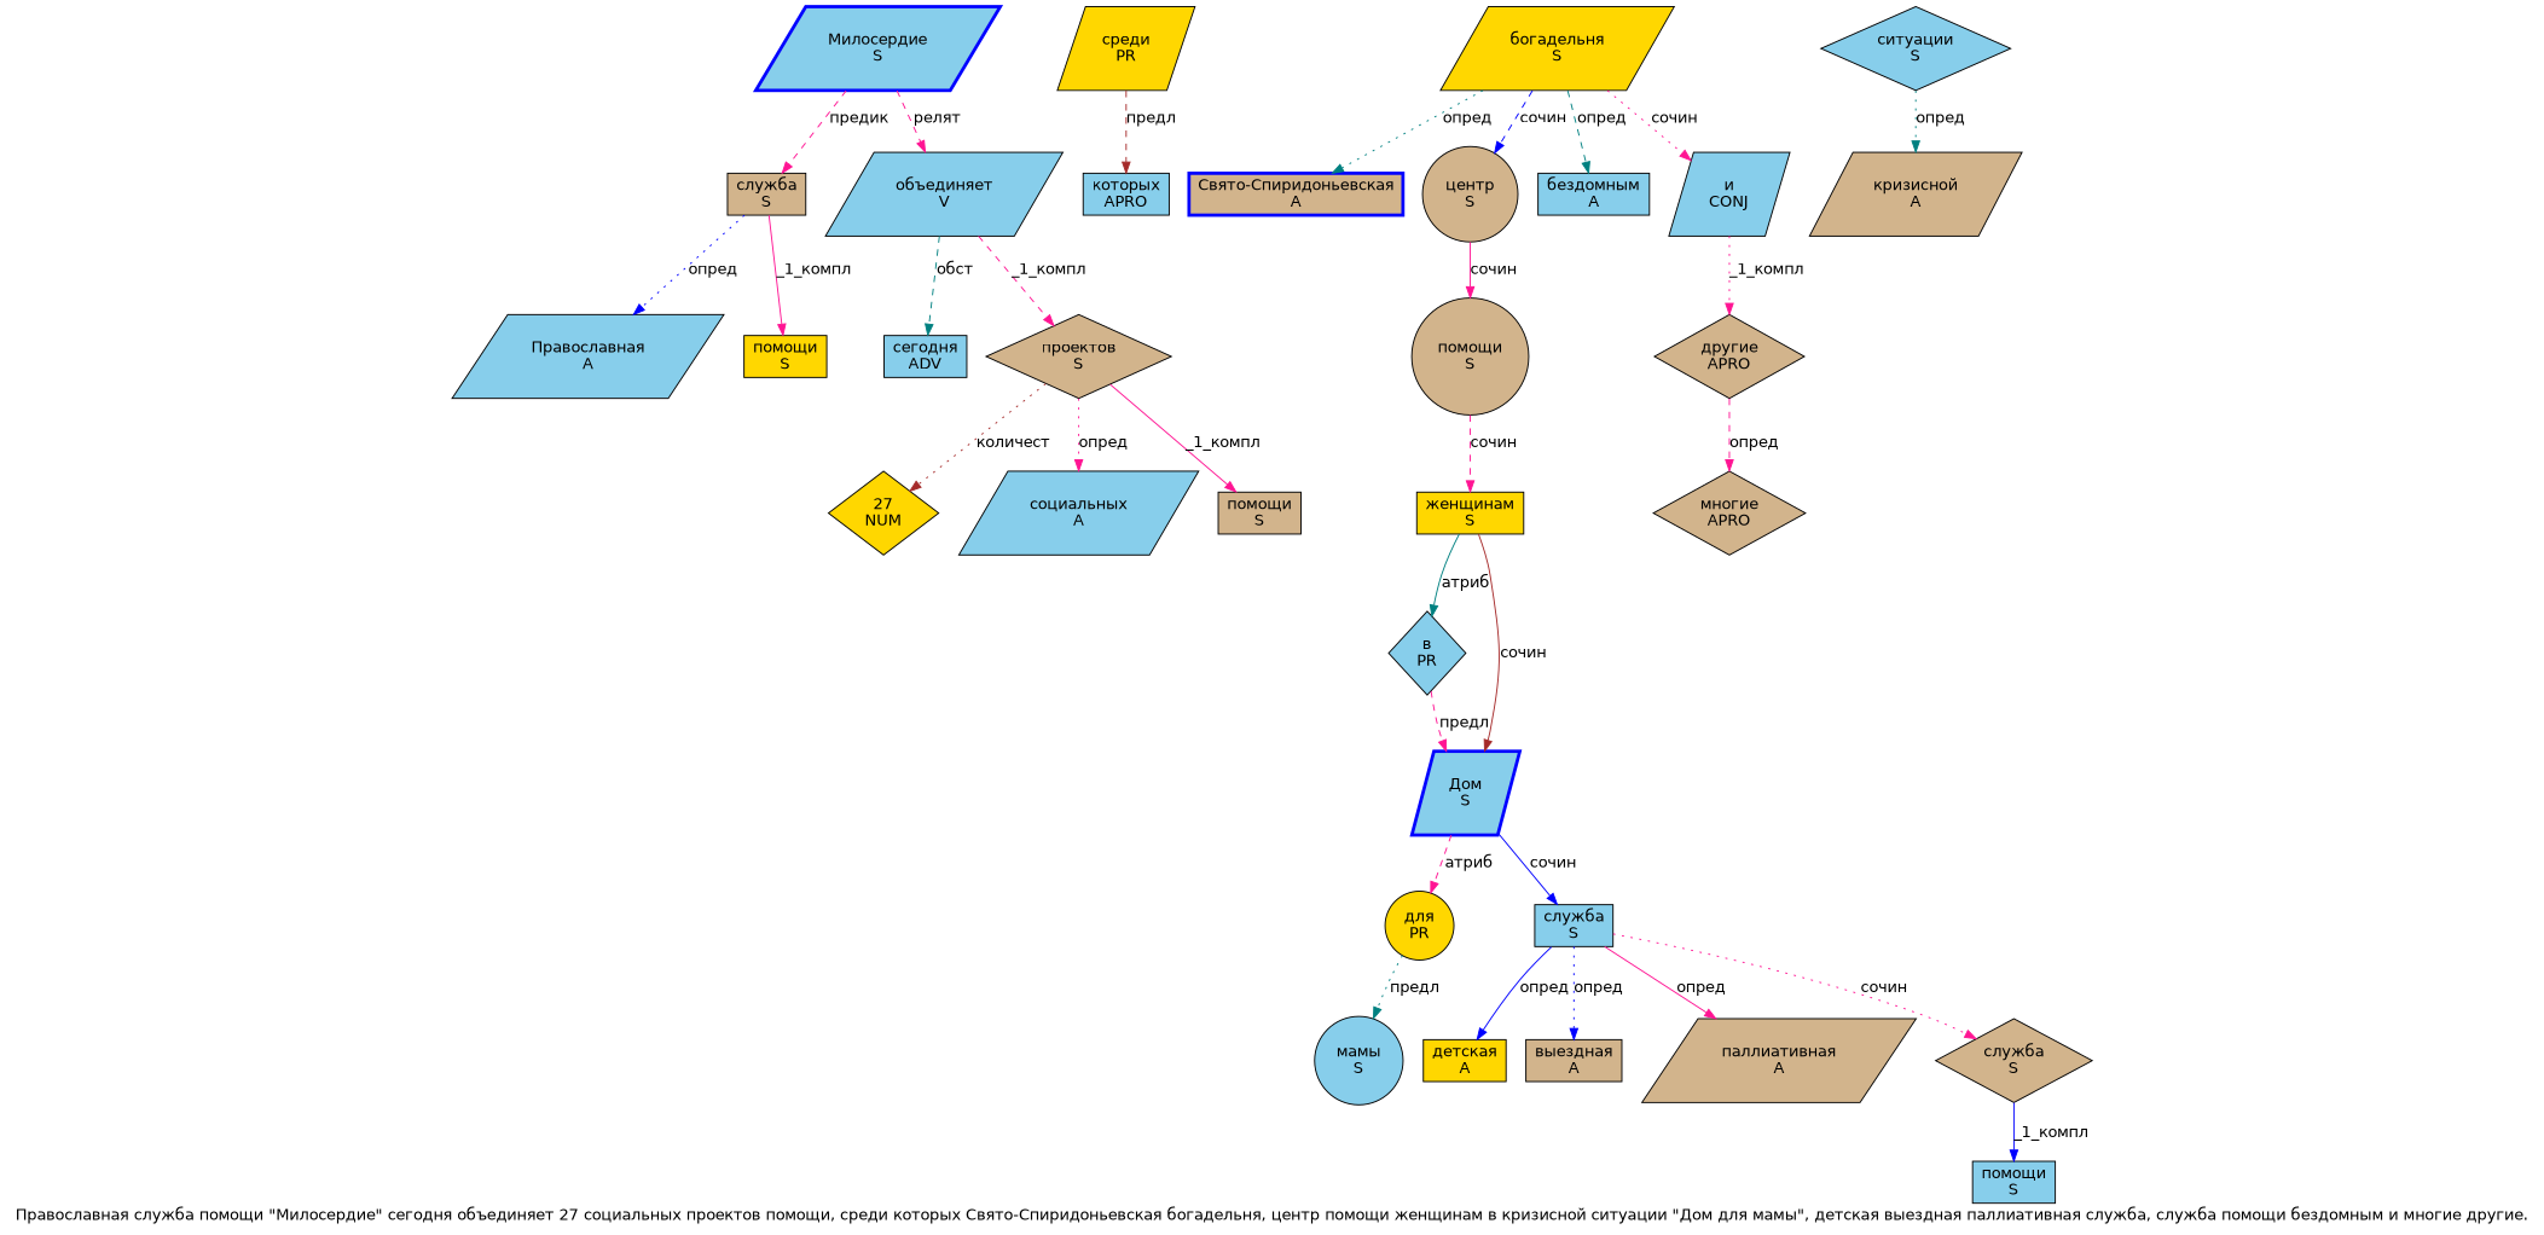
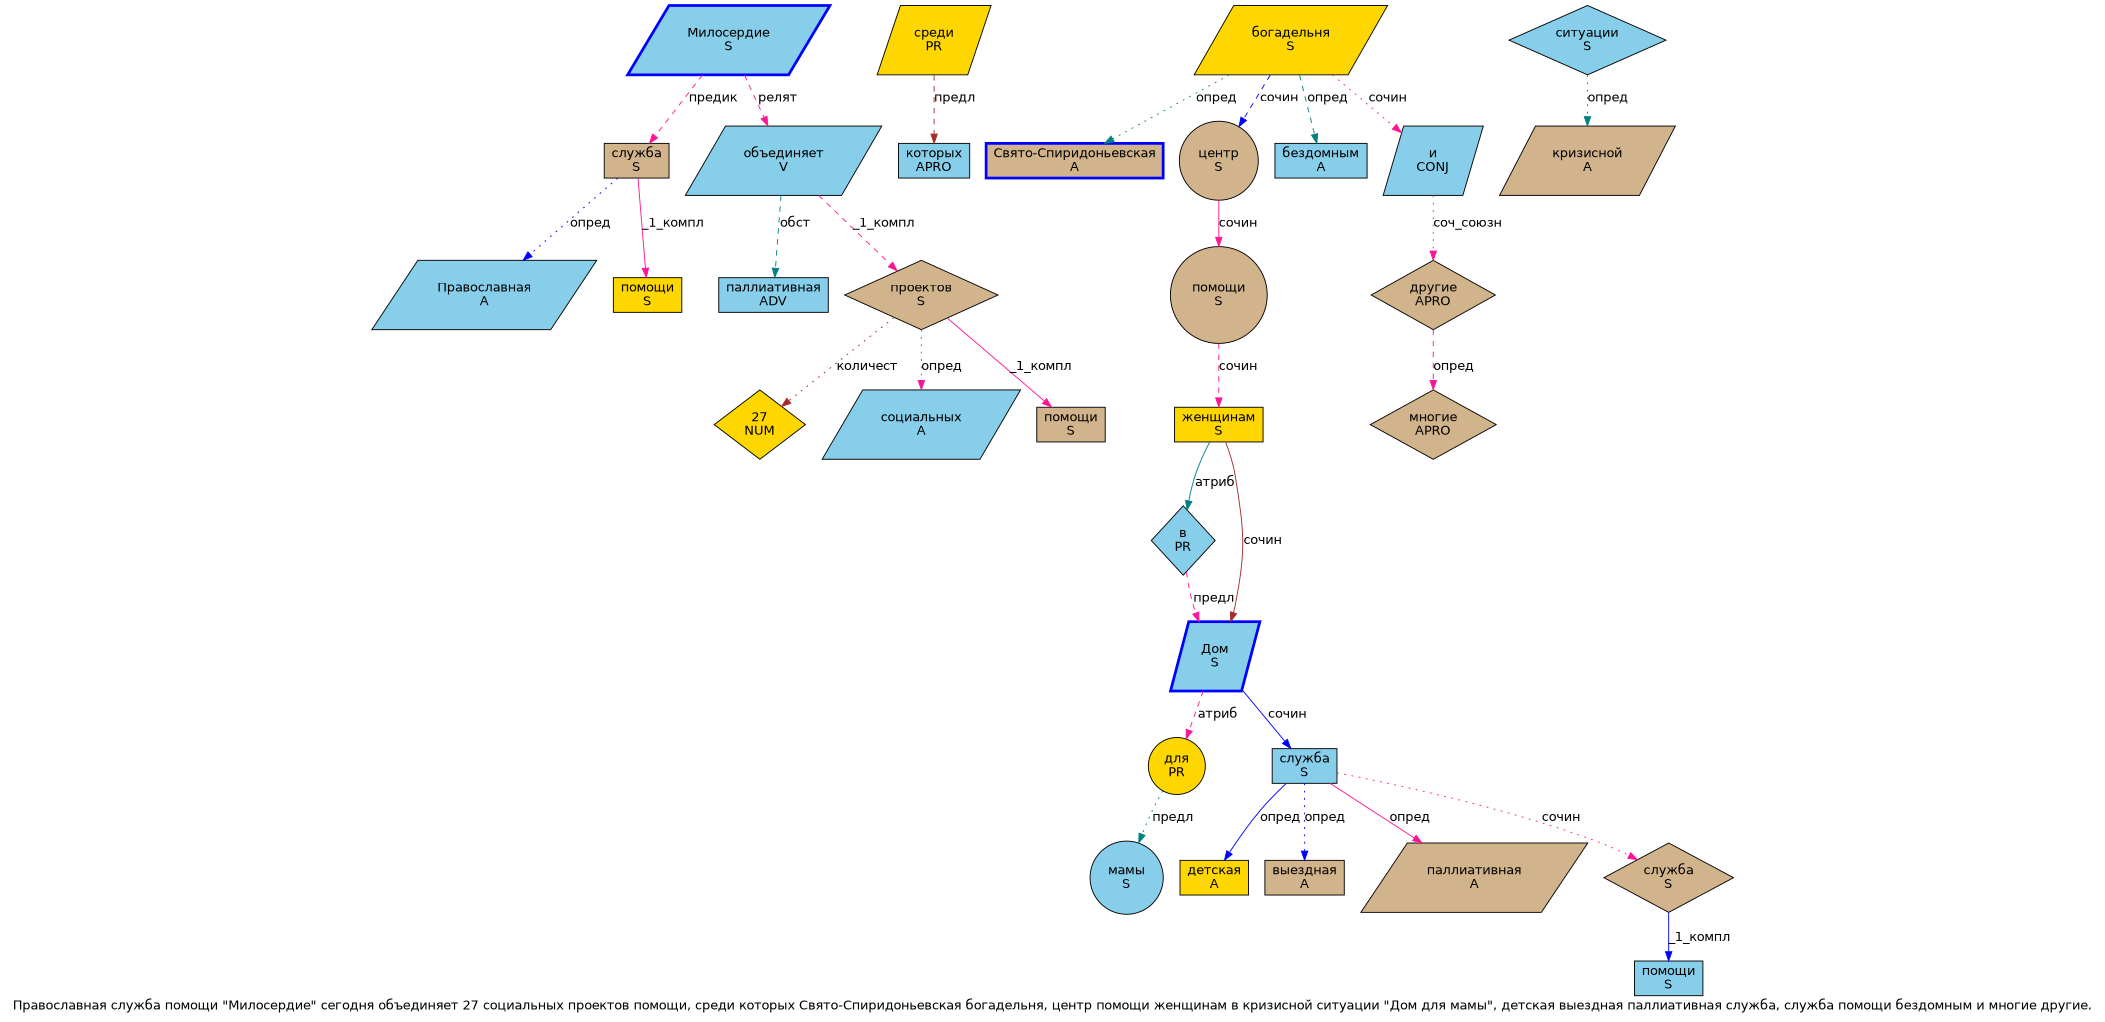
  digraph {
    fontname="DejaVu Sans"
    label="Православная служба помощи \"Милосердие\" сегодня объединяет 27 социальных проектов помощи, среди которых Свято-Спиридоньевская богадельня, центр помощи женщинам в кризисной ситуации \"Дом для мамы\", детская выездная паллиативная служба, служба помощи бездомным и многие другие."
    node [fillcolor=skyblue fontname="DejaVu Sans" penwidth=1 shape=box style=filled]
    edge [color=deeppink fontname="DejaVu Sans" style=dashed]
    n1 [label="Православная\nA" shape=parallelogram]
    n2 [fillcolor=tan label="служба\nS"]
    n3 [fillcolor=gold label="помощи\nS"]
    n4 [color=blue label="Милосердие\nS" penwidth=3 shape=parallelogram]
    n5 [label="объединяет\nV" shape=parallelogram]
-   n6 [label="сегодня\nADV"]
+   n6 [label="паллиативная\nADV"]
    n7 [fillcolor=tan label="проектов\nS" shape=diamond]
    n8 [fillcolor=gold label="27\nNUM" shape=diamond]
    n9 [label="социальных\nA" shape=parallelogram]
    n10 [fillcolor=tan label="помощи\nS"]
    n11 [fillcolor=gold label="среди\nPR" shape=parallelogram]
    n12 [label="которых\nAPRO"]
    n13 [color=blue fillcolor=tan label="Свято-Спиридоньевская\nA" penwidth=3]
    n14 [fillcolor=gold label="богадельня\nS" shape=parallelogram]
    n15 [fillcolor=tan label="центр\nS" shape=circle]
    n16 [label="бездомным\nA"]
    n17 [label="и\nCONJ" shape=parallelogram]
    n18 [fillcolor=tan label="помощи\nS" shape=circle]
    n19 [fillcolor=tan label="другие\nAPRO" shape=diamond]
    n20 [fillcolor=gold label="женщинам\nS"]
    n21 [label="в\nPR" shape=diamond]
    n22 [color=blue label="Дом\nS" penwidth=3 shape=parallelogram]
    n23 [fillcolor=gold label="для\nPR" shape=circle]
    n24 [label="служба\nS"]
    n25 [label="ситуации\nS" shape=diamond]
    n26 [fillcolor=tan label="кризисной\nA" shape=parallelogram]
    n27 [label="мамы\nS" shape=circle]
    n28 [fillcolor=gold label="детская\nA"]
    n29 [fillcolor=tan label="выездная\nA"]
    n30 [fillcolor=tan label="паллиативная\nA" shape=parallelogram]
    n31 [fillcolor=tan label="служба\nS" shape=diamond]
    n32 [label="помощи\nS"]
    n33 [fillcolor=tan label="многие\nAPRO" shape=diamond]
    n2 -> n1 [color=blue label="опред" style=dotted]
    n2 -> n3 [label="_1_компл" style=solid]
    n4 -> n2 [label="предик"]
    n4 -> n5 [label="релят"]
    n5 -> n6 [color=teal label="обст"]
    n5 -> n7 [label="_1_компл"]
    n7 -> n8 [color=brown label="количест" style=dotted]
    n7 -> n9 [label="опред" style=dotted]
    n7 -> n10 [label="_1_компл" style=solid]
    n11 -> n12 [color=brown label="предл"]
    n14 -> n13 [color=teal label="опред" style=dotted]
    n14 -> n15 [color=blue label="сочин"]
    n14 -> n16 [color=teal label="опред"]
    n14 -> n17 [label="сочин" style=dotted]
    n15 -> n18 [label="сочин" style=solid]
-   n17 -> n19 [label="_1_компл" style=dotted]
+   n17 -> n19 [label="соч_союзн" style=dotted]
    n18 -> n20 [label="сочин"]
    n19 -> n33 [label="опред"]
    n20 -> n21 [color=teal label="атриб" style=solid]
    n20 -> n22 [color=brown label="сочин" style=solid]
    n21 -> n22 [label="предл"]
    n22 -> n23 [label="атриб"]
    n22 -> n24 [color=blue label="сочин" style=solid]
    n23 -> n27 [color=teal label="предл" style=dotted]
    n24 -> n28 [color=blue label="опред" style=solid]
    n24 -> n29 [color=blue label="опред" style=dotted]
    n24 -> n30 [label="опред" style=solid]
    n24 -> n31 [label="сочин" style=dotted]
    n25 -> n26 [color=teal label="опред" style=dotted]
    n31 -> n32 [color=blue label="_1_компл" style=solid]
  }
